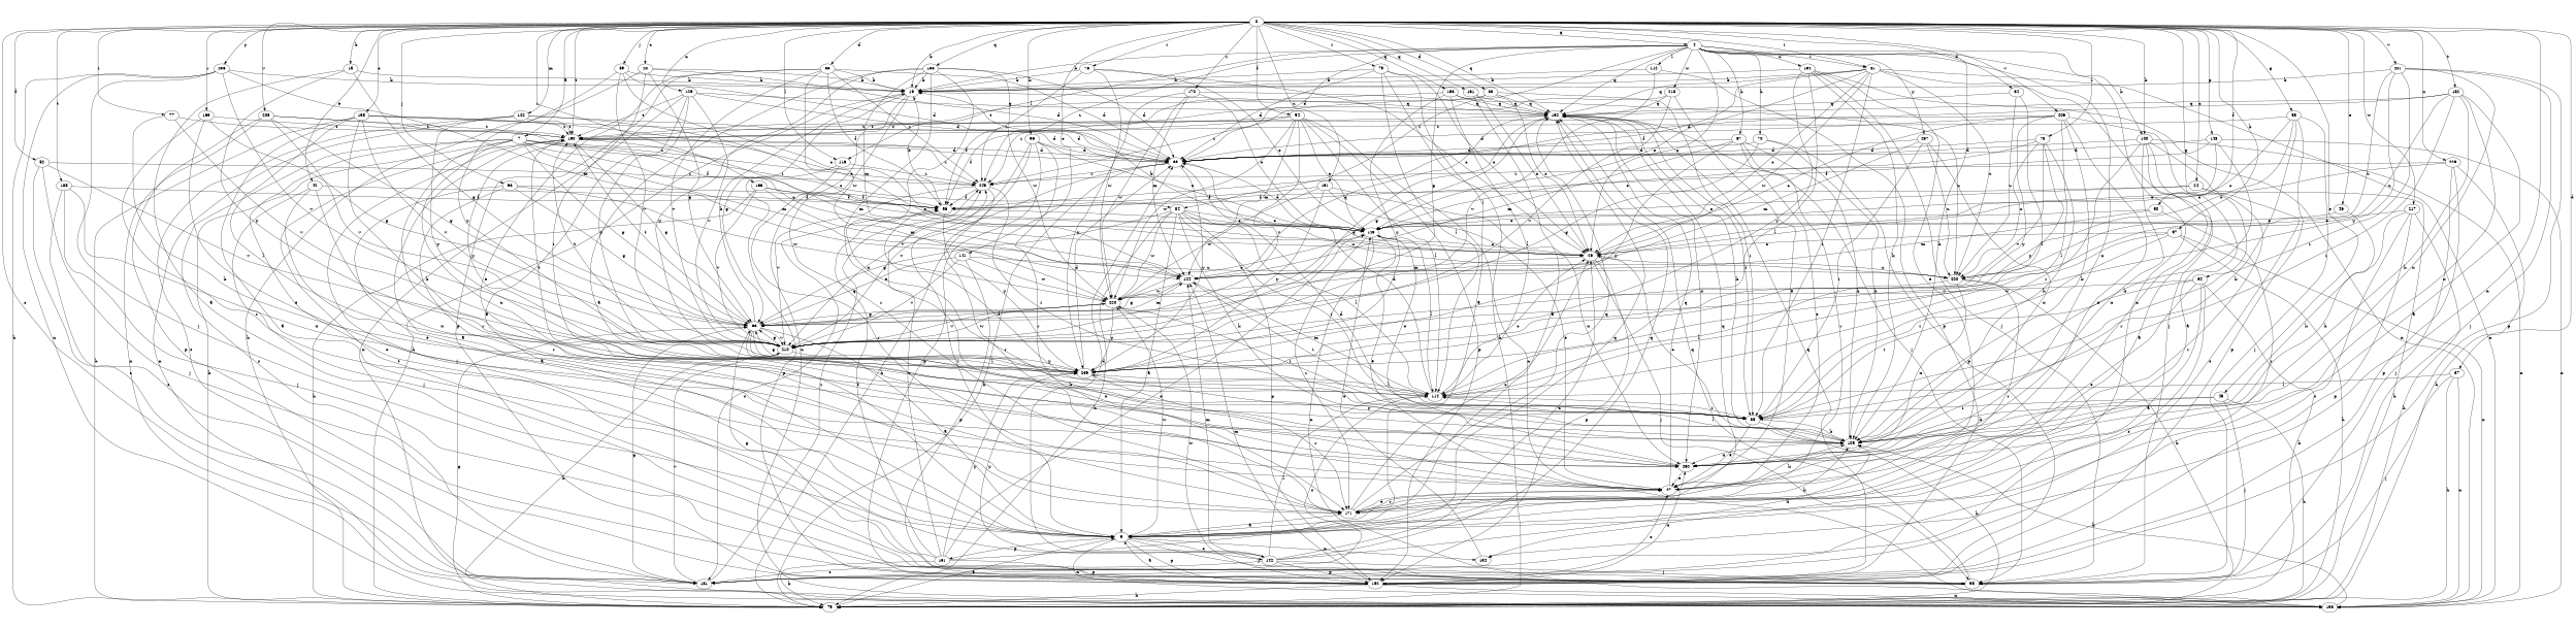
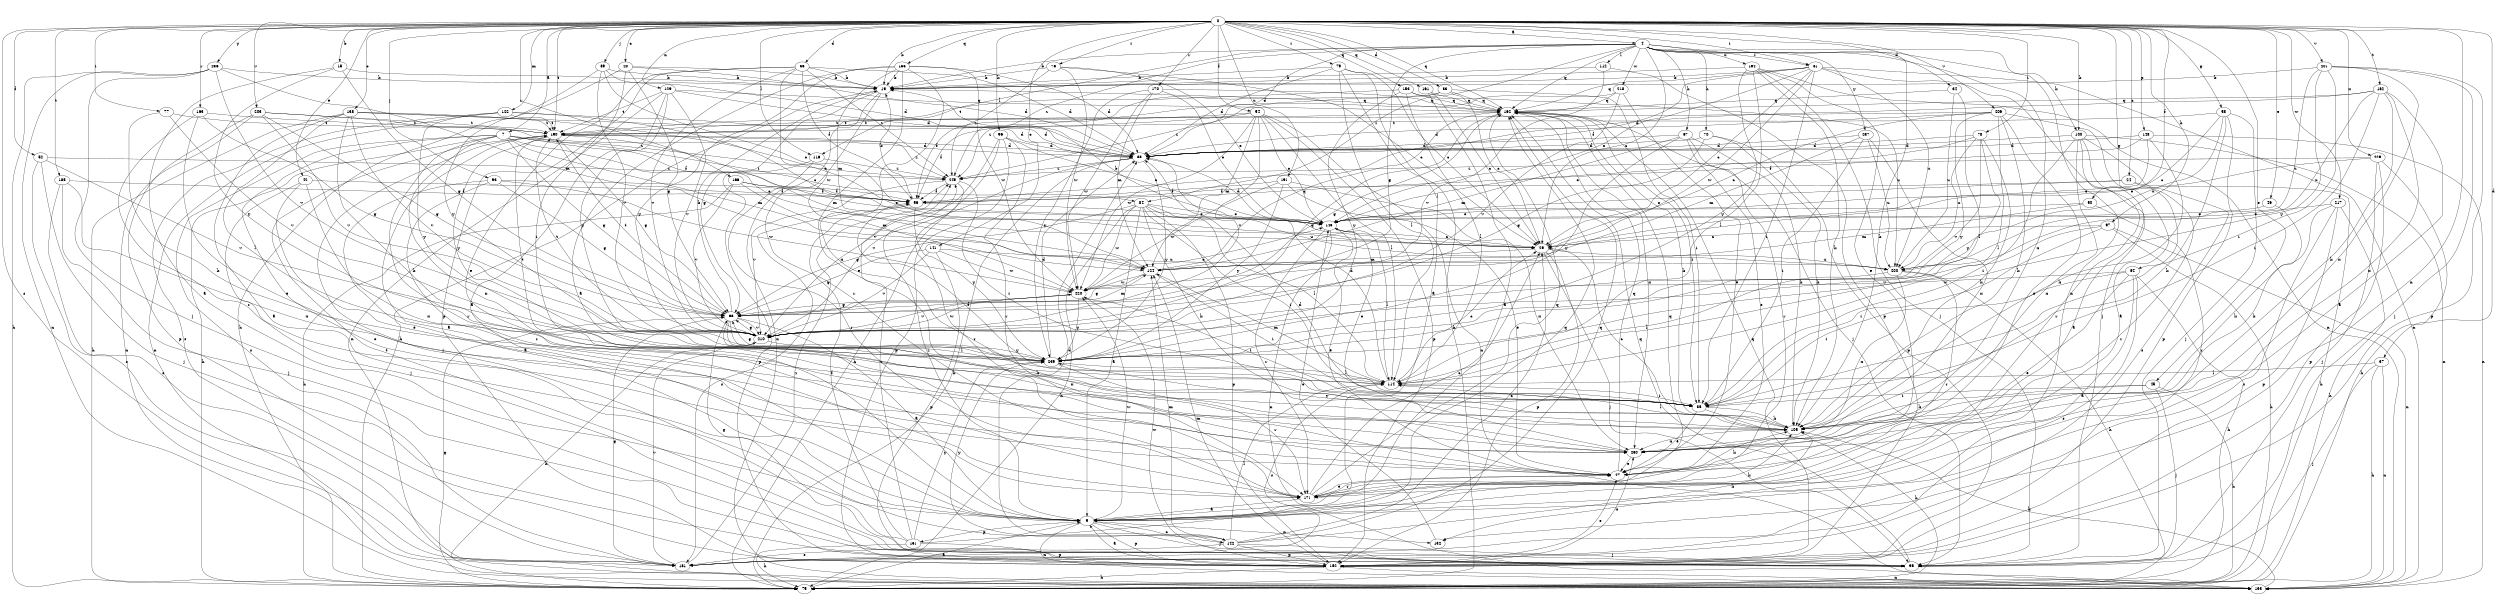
  strict digraph {
    n1 [label=4]
    0
    7
    15
    19
    20
    24
    33
    34
    36
    37
    42
    45
    46
    50
    52
    54
    58
    64
    76
    77
    78
    79
    81
    89
    93
    96
    97
    100
    n30 [label=116]
    122
    n32 [label=129]
    132
    138
    141
    148
    153
    155
    161
    162
    163
    166
    170
    181
    182
    185
    190
    191
    201
    203
    206
    217
    229
    236
    29
    38
    66
    67
    70
    84
    105
    112
    194
    218
    230
    237
    249
    56
    75
    124
    142
    171
    9
    239
    133
    85
    143
    200
    114
    152
    220
    210
    47
    95
    151
    n1 -> 19 [label=b]
    n1 -> 81 [label=i]
    n1 -> 100 [label=k]
    n1 -> n30 [label=l]
    n1 -> 132 [label=n]
    n1 -> 162 [label=q]
    n1 -> 29 [label=c]
    n1 -> 38 [label=d]
    n1 -> 66 [label=g]
    n1 -> 67 [label=h]
    n1 -> 70 [label=h]
    n1 -> 84 [label=i]
    n1 -> 105 [label=k]
    n1 -> 112 [label=l]
    n1 -> 194 [label=u]
    n1 -> 218 [label=w]
    n1 -> 230 [label=x]
    n1 -> 237 [label=y]
    n1 -> 249 [label=z]
    0 -> n1 [label=a]
    0 -> 7 [label=a]
    0 -> 15 [label=b]
    0 -> 19 [label=b]
    0 -> 20 [label=c]
    0 -> 24 [label=c]
    0 -> 33 [label=d]
    0 -> 34 [label=d]
    0 -> 36 [label=d]
    0 -> 37 [label=d]
    0 -> 42 [label=e]
    0 -> 45 [label=e]
    0 -> 46 [label=e]
    0 -> 50 [label=f]
    0 -> 52 [label=f]
    0 -> 54 [label=f]
    0 -> 58 [label=g]
    0 -> 64 [label=g]
    0 -> 76 [label=i]
    0 -> 77 [label=i]
    0 -> 78 [label=i]
    0 -> 79 [label=i]
    0 -> 81 [label=i]
    0 -> 89 [label=j]
    0 -> 93 [label=j]
    0 -> 96 [label=k]
    0 -> 97 [label=k]
    0 -> 100 [label=k]
    0 -> n30 [label=l]
    0 -> 122 [label=m]
    0 -> n32 [label=n]
    0 -> 132 [label=n]
    0 -> 138 [label=o]
    0 -> 141 [label=o]
    0 -> 148 [label=p]
    0 -> 153 [label=q]
    0 -> 155 [label=q]
    0 -> 161 [label=q]
    0 -> 162 [label=q]
    0 -> 163 [label=r]
    0 -> 166 [label=r]
    0 -> 170 [label=r]
    0 -> 181 [label=s]
    0 -> 182 [label=t]
    0 -> 185 [label=t]
    0 -> 190 [label=t]
    0 -> 191 [label=u]
    0 -> 201 [label=v]
    0 -> 203 [label=v]
    0 -> 206 [label=v]
    0 -> 217 [label=w]
    0 -> 229 [label=x]
    0 -> 236 [label=y]
    7 -> 181 [label=s]
    7 -> 29 [label=c]
    7 -> 38 [label=d]
    7 -> 66 [label=g]
    7 -> 84 [label=i]
    7 -> 230 [label=x]
    7 -> 56 [label=f]
    7 -> 75 [label=h]
    7 -> 124 [label=m]
    7 -> 142 [label=o]
    7 -> 171 [label=r]
    15 -> 19 [label=b]
    15 -> 66 [label=g]
    15 -> 9 [label=a]
    15 -> 239 [label=y]
    19 -> 162 [label=q]
    19 -> 66 [label=g]
    19 -> 75 [label=h]
    19 -> 171 [label=r]
    19 -> 133 [label=n]
    20 -> 19 [label=b]
    20 -> 38 [label=d]
    20 -> 66 [label=g]
    20 -> 75 [label=h]
    20 -> 85 [label=i]
    24 -> 56 [label=f]
    24 -> 75 [label=h]
    24 -> 171 [label=r]
    24 -> 143 [label=o]
    33 -> 162 [label=q]
    33 -> 29 [label=c]
    33 -> 249 [label=z]
    33 -> 56 [label=f]
    33 -> 85 [label=i]
    34 -> 162 [label=q]
    34 -> 200 [label=u]
    34 -> 114 [label=l]
    36 -> 19 [label=b]
    36 -> 38 [label=d]
    36 -> 249 [label=z]
    36 -> 56 [label=f]
    36 -> 152 [label=p]
    36 -> 220 [label=w]
    36 -> 210 [label=v]
    36 -> 47 [label=e]
    37 -> 75 [label=h]
    37 -> 133 [label=n]
    37 -> 114 [label=l]
    37 -> 95 [label=j]
    42 -> 230 [label=x]
    42 -> 56 [label=f]
    42 -> 47 [label=e]
    42 -> 95 [label=j]
    45 -> 105 [label=k]
    45 -> 75 [label=h]
    45 -> 85 [label=i]
    45 -> 95 [label=j]
    46 -> 105 [label=k]
    46 -> 143 [label=o]
    50 -> 124 [label=m]
    50 -> 171 [label=r]
    50 -> 143 [label=o]
    52 -> 181 [label=s]
    52 -> 249 [label=z]
    52 -> 210 [label=v]
    52 -> 95 [label=j]
    54 -> 190 [label=t]
    54 -> 56 [label=f]
    54 -> 124 [label=m]
    54 -> 133 [label=n]
    54 -> 143 [label=o]
    54 -> 114 [label=l]
    54 -> 152 [label=p]
    54 -> 220 [label=w]
    54 -> 210 [label=v]
    58 -> 190 [label=t]
    58 -> 29 [label=c]
    58 -> 105 [label=k]
    58 -> 200 [label=u]
    58 -> 152 [label=p]
    58 -> 95 [label=j]
    64 -> 181 [label=s]
    64 -> 75 [label=h]
    64 -> 9 [label=a]
    64 -> 85 [label=i]
    64 -> 220 [label=w]
    64 -> 47 [label=e]
    76 -> 19 [label=b]
    76 -> 29 [label=c]
    76 -> 249 [label=z]
    76 -> 143 [label=o]
    76 -> 220 [label=w]
    77 -> 190 [label=t]
    77 -> 105 [label=k]
    77 -> 210 [label=v]
    78 -> 38 [label=d]
    78 -> 105 [label=k]
    78 -> 239 [label=y]
    78 -> 143 [label=o]
    78 -> 200 [label=u]
    78 -> 210 [label=v]
    79 -> 19 [label=b]
    79 -> 29 [label=c]
    79 -> 38 [label=d]
    79 -> 75 [label=h]
    79 -> 9 [label=a]
    79 -> 114 [label=l]
    81 -> 19 [label=b]
    81 -> 162 [label=q]
    81 -> 29 [label=c]
    81 -> 56 [label=f]
    81 -> 133 [label=n]
    81 -> 85 [label=i]
    81 -> 143 [label=o]
    81 -> 200 [label=u]
    81 -> 220 [label=w]
    81 -> 95 [label=j]
    89 -> 19 [label=b]
    89 -> 29 [label=c]
    89 -> 38 [label=d]
    89 -> 239 [label=y]
    89 -> 210 [label=v]
    93 -> 66 [label=g]
    93 -> 56 [label=f]
    93 -> 171 [label=r]
    93 -> 9 [label=a]
    93 -> 220 [label=w]
    96 -> 38 [label=d]
    96 -> 75 [label=h]
    96 -> 171 [label=r]
    96 -> 143 [label=o]
    96 -> 152 [label=p]
    96 -> 210 [label=v]
    97 -> 29 [label=c]
    97 -> 75 [label=h]
    97 -> 133 [label=n]
    97 -> 85 [label=i]
    97 -> 210 [label=v]
    100 -> 181 [label=s]
    100 -> 38 [label=d]
    100 -> 230 [label=x]
    100 -> 171 [label=r]
    100 -> 9 [label=a]
    100 -> 133 [label=n]
    100 -> 85 [label=i]
    n30 -> 249 [label=z]
    n30 -> 171 [label=r]
    n30 -> 152 [label=p]
    122 -> 181 [label=s]
    122 -> 190 [label=t]
    122 -> 29 [label=c]
    122 -> 38 [label=d]
    122 -> 239 [label=y]
    122 -> 133 [label=n]
    n32 -> 162 [label=q]
    n32 -> 190 [label=t]
    n32 -> 38 [label=d]
    n32 -> 9 [label=a]
    n32 -> 239 [label=y]
    n32 -> 133 [label=n]
    n32 -> 210 [label=v]
    132 -> 143 [label=o]
    138 -> 190 [label=t]
    138 -> 38 [label=d]
    138 -> 105 [label=k]
    138 -> 75 [label=h]
    138 -> 9 [label=a]
    138 -> 143 [label=o]
    138 -> 114 [label=l]
    138 -> 210 [label=v]
    141 -> 66 [label=g]
    141 -> 200 [label=u]
    141 -> 152 [label=p]
    141 -> 220 [label=w]
    141 -> 210 [label=v]
    148 -> 29 [label=c]
    148 -> 38 [label=d]
    148 -> 105 [label=k]
    148 -> 56 [label=f]
    148 -> 133 [label=n]
    153 -> 162 [label=q]
    153 -> 190 [label=t]
    153 -> 239 [label=y]
    153 -> 200 [label=u]
    153 -> 114 [label=l]
    155 -> 19 [label=b]
    155 -> 38 [label=d]
    155 -> 230 [label=x]
    155 -> 124 [label=m]
    155 -> 9 [label=a]
    155 -> 239 [label=y]
    155 -> 220 [label=w]
    155 -> 47 [label=e]
    161 -> 162 [label=q]
    161 -> 29 [label=c]
    161 -> 9 [label=a]
    162 -> 190 [label=t]
    162 -> 66 [label=g]
    162 -> 105 [label=k]
    162 -> 230 [label=x]
    162 -> 85 [label=i]
    162 -> 95 [label=j]
    163 -> 190 [label=t]
    163 -> 66 [label=g]
    163 -> 171 [label=r]
    163 -> 47 [label=e]
    166 -> 56 [label=f]
    166 -> 75 [label=h]
    166 -> 124 [label=m]
    166 -> 143 [label=o]
    166 -> 210 [label=v]
    170 -> 162 [label=q]
    170 -> 124 [label=m]
    170 -> 239 [label=y]
    170 -> 143 [label=o]
    170 -> 220 [label=w]
    181 -> 66 [label=g]
    181 -> 249 [label=z]
    181 -> 210 [label=v]
    182 -> 162 [label=q]
    182 -> 38 [label=d]
    182 -> 105 [label=k]
    182 -> 230 [label=x]
    182 -> 9 [label=a]
    182 -> 85 [label=i]
    182 -> 200 [label=u]
    185 -> 181 [label=s]
    185 -> 230 [label=x]
    185 -> 56 [label=f]
    185 -> 95 [label=j]
    190 -> 38 [label=d]
    190 -> 66 [label=g]
    190 -> 249 [label=z]
    190 -> 124 [label=m]
    190 -> 9 [label=a]
    190 -> 239 [label=y]
    190 -> 95 [label=j]
    191 -> 230 [label=x]
    191 -> 56 [label=f]
    191 -> 239 [label=y]
    191 -> 220 [label=w]
    191 -> 47 [label=e]
    201 -> 19 [label=b]
    201 -> 230 [label=x]
    201 -> 239 [label=y]
    201 -> 85 [label=i]
    201 -> 200 [label=u]
    201 -> 152 [label=p]
    201 -> 95 [label=j]
    203 -> 190 [label=t]
    203 -> 66 [label=g]
    203 -> 249 [label=z]
    203 -> 133 [label=n]
    203 -> 152 [label=p]
    203 -> 210 [label=v]
    206 -> 190 [label=t]
    206 -> 29 [label=c]
    206 -> 38 [label=d]
    206 -> 105 [label=k]
    206 -> 9 [label=a]
    206 -> 239 [label=y]
    206 -> 114 [label=l]
    206 -> 47 [label=e]
    217 -> 181 [label=s]
    217 -> 105 [label=k]
    217 -> 75 [label=h]
    217 -> 143 [label=o]
    217 -> 152 [label=p]
    229 -> 249 [label=z]
    229 -> 75 [label=h]
    229 -> 143 [label=o]
    229 -> 152 [label=p]
    229 -> 95 [label=j]
    236 -> 19 [label=b]
    236 -> 75 [label=h]
    236 -> 124 [label=m]
    236 -> 133 [label=n]
    236 -> 210 [label=v]
    236 -> 95 [label=j]
    29 -> 19 [label=b]
    29 -> 124 [label=m]
    29 -> 200 [label=u]
    29 -> 152 [label=p]
    29 -> 95 [label=j]
    38 -> 249 [label=z]
    38 -> 75 [label=h]
    38 -> 239 [label=y]
    38 -> 210 [label=v]
    66 -> 19 [label=b]
    66 -> 190 [label=t]
    66 -> 105 [label=k]
    66 -> 230 [label=x]
    66 -> 124 [label=m]
    66 -> 9 [label=a]
    66 -> 114 [label=l]
    66 -> 210 [label=v]
    67 -> 38 [label=d]
    67 -> 105 [label=k]
    67 -> 124 [label=m]
    67 -> 171 [label=r]
    67 -> 239 [label=y]
    67 -> 47 [label=e]
    70 -> 38 [label=d]
    70 -> 66 [label=g]
    70 -> 105 [label=k]
    70 -> 152 [label=p]
    84 -> 66 [label=g]
    84 -> 105 [label=k]
    84 -> 75 [label=h]
    84 -> 9 [label=a]
    84 -> 85 [label=i]
    84 -> 143 [label=o]
    84 -> 200 [label=u]
    84 -> 114 [label=l]
    84 -> 152 [label=p]
    84 -> 220 [label=w]
    105 -> 29 [label=c]
    105 -> 230 [label=x]
    105 -> 239 [label=y]
    105 -> 114 [label=l]
    112 -> 19 [label=b]
    112 -> 152 [label=p]
    112 -> 210 [label=v]
    194 -> 19 [label=b]
    194 -> 105 [label=k]
    194 -> 239 [label=y]
    194 -> 133 [label=n]
    194 -> 114 [label=l]
    194 -> 47 [label=e]
    194 -> 95 [label=j]
    218 -> 162 [label=q]
    218 -> 249 [label=z]
    218 -> 210 [label=v]
    218 -> 47 [label=e]
    230 -> 38 [label=d]
    230 -> 47 [label=e]
    237 -> 38 [label=d]
    237 -> 230 [label=x]
    237 -> 124 [label=m]
    237 -> 85 [label=i]
    237 -> 200 [label=u]
    249 -> 56 [label=f]
    249 -> 171 [label=r]
    249 -> 85 [label=i]
    249 -> 210 [label=v]
    56 -> 19 [label=b]
    56 -> 181 [label=s]
    56 -> 239 [label=y]
    56 -> 143 [label=o]
    75 -> 66 [label=g]
    75 -> 9 [label=a]
    124 -> 162 [label=q]
    124 -> 66 [label=g]
    124 -> 85 [label=i]
    124 -> 220 [label=w]
    142 -> 162 [label=q]
    142 -> 181 [label=s]
    142 -> 29 [label=c]
    142 -> 38 [label=d]
    142 -> 105 [label=k]
    142 -> 124 [label=m]
    142 -> 239 [label=y]
    142 -> 114 [label=l]
    142 -> 152 [label=p]
    142 -> 95 [label=j]
    171 -> 162 [label=q]
    171 -> 29 [label=c]
    171 -> 9 [label=a]
    171 -> 47 [label=e]
    9 -> 132 [label=n]
    9 -> 162 [label=q]
    9 -> 105 [label=k]
    9 -> 249 [label=z]
    9 -> 142 [label=o]
    9 -> 133 [label=n]
    9 -> 152 [label=p]
    9 -> 220 [label=w]
    9 -> 95 [label=j]
    9 -> 151 [label=p]
    239 -> 38 [label=d]
    239 -> 66 [label=g]
    239 -> 171 [label=r]
    239 -> 114 [label=l]
    133 -> 105 [label=k]
    85 -> 105 [label=k]
    85 -> 56 [label=f]
    85 -> 75 [label=h]
    85 -> 143 [label=o]
    85 -> 47 [label=e]
    143 -> 29 [label=c]
    143 -> 38 [label=d]
    143 -> 171 [label=r]
    143 -> 133 [label=n]
    143 -> 114 [label=l]
    143 -> 47 [label=e]
    200 -> 230 [label=x]
    200 -> 75 [label=h]
    200 -> 171 [label=r]
    200 -> 114 [label=l]
    114 -> 181 [label=s]
    114 -> 190 [label=t]
    114 -> 29 [label=c]
    114 -> 38 [label=d]
    114 -> 124 [label=m]
    114 -> 85 [label=i]
    152 -> 162 [label=q]
    152 -> 230 [label=x]
    152 -> 75 [label=h]
    152 -> 124 [label=m]
    152 -> 9 [label=a]
    152 -> 133 [label=n]
    152 -> 220 [label=w]
    152 -> 47 [label=e]
    220 -> 66 [label=g]
    220 -> 239 [label=y]
    220 -> 85 [label=i]
    220 -> 143 [label=o]
    220 -> 210 [label=v]
    210 -> 162 [label=q]
    210 -> 190 [label=t]
    210 -> 66 [label=g]
    210 -> 75 [label=h]
    210 -> 239 [label=y]
    210 -> 220 [label=w]
    47 -> 162 [label=q]
    47 -> 105 [label=k]
    47 -> 171 [label=r]
    95 -> 162 [label=q]
    95 -> 190 [label=t]
    151 -> 162 [label=q]
    151 -> 66 [label=g]
    151 -> 249 [label=z]
    151 -> 56 [label=f]
    151 -> 75 [label=h]
    151 -> 239 [label=y]
-   151 -> 143 [label=o]
    151 -> 152 [label=p]
  }
